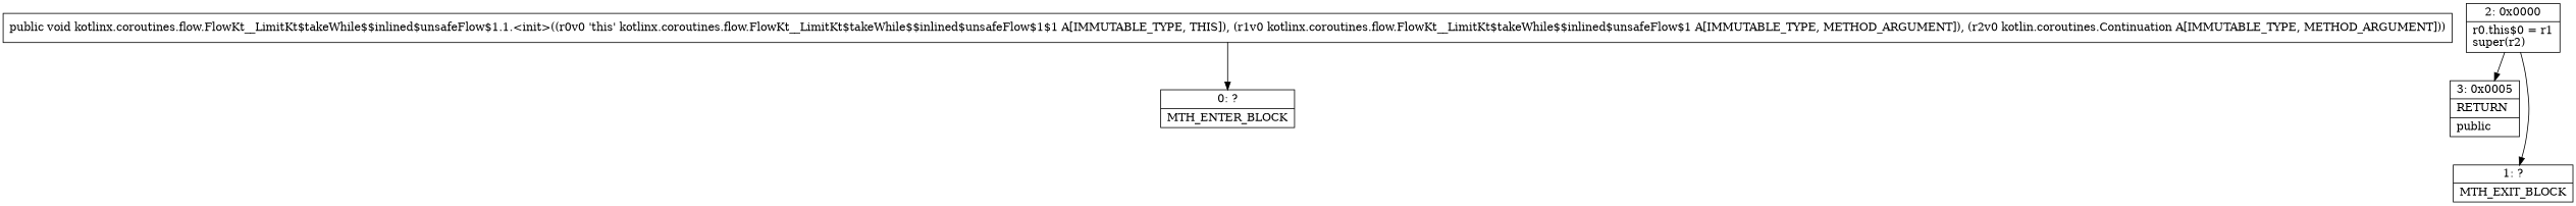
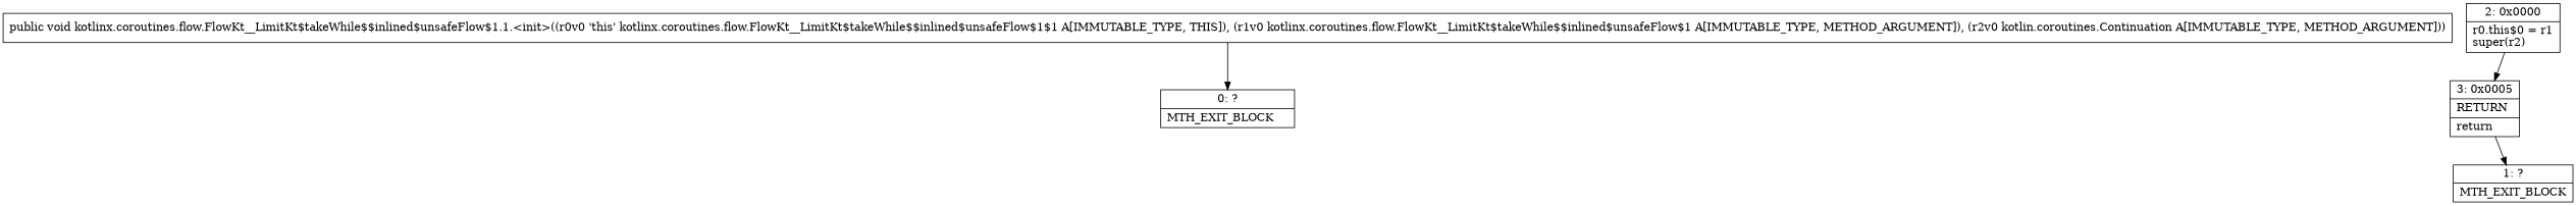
  digraph {
    node [shape=record]
-   n1 [label="{0\:\ ?|MTH_ENTER_BLOCK\l}"]
+   n1 [label="{0\:\ ?|MTH_EXIT_BLOCK\l}"]
    n2 [label="{2\:\ 0x0000|r0.this$0 = r1\lsuper(r2)\l}"]
-   n3 [label="{3\:\ 0x0005|RETURN\l|public\l}"]
+   n3 [label="{3\:\ 0x0005|RETURN\l|return\l}"]
    n4 [label="{1\:\ ?|MTH_EXIT_BLOCK\l}"]
    n5 [label="{public void kotlinx.coroutines.flow.FlowKt__LimitKt$takeWhile$$inlined$unsafeFlow$1.1.\<init\>((r0v0 'this' kotlinx.coroutines.flow.FlowKt__LimitKt$takeWhile$$inlined$unsafeFlow$1$1 A[IMMUTABLE_TYPE, THIS]), (r1v0 kotlinx.coroutines.flow.FlowKt__LimitKt$takeWhile$$inlined$unsafeFlow$1 A[IMMUTABLE_TYPE, METHOD_ARGUMENT]), (r2v0 kotlin.coroutines.Continuation A[IMMUTABLE_TYPE, METHOD_ARGUMENT])) }"]
    n2 -> n3
-   n2 -> n4
+   n3 -> n4
    n5 -> n1
  }
